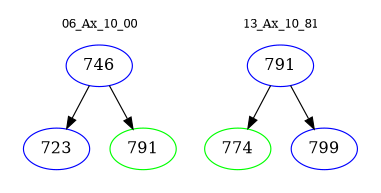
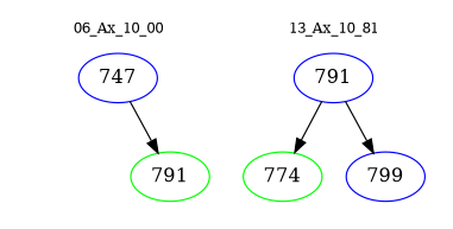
  digraph {
    node [color=blue]
    edge [color=black]
-   n1 [label=746]
-   n2 [label=723]
+   n1 [label=747]
    n3 [color=green label=791]
    n4 [label=791]
    n5 [color=green label=774]
    n6 [label=799]
    subgraph cluster_1 {
      color=white
      fontsize=10
      label="06_Ax_10_00"
      n1
-     n2
      n3
    }
    subgraph cluster_2 {
      color=white
      fontsize=10
      label="13_Ax_10_81"
      n4
      n5
      n6
    }
-   n1 -> n2
    n1 -> n3
    n4 -> n5
    n4 -> n6
  }
